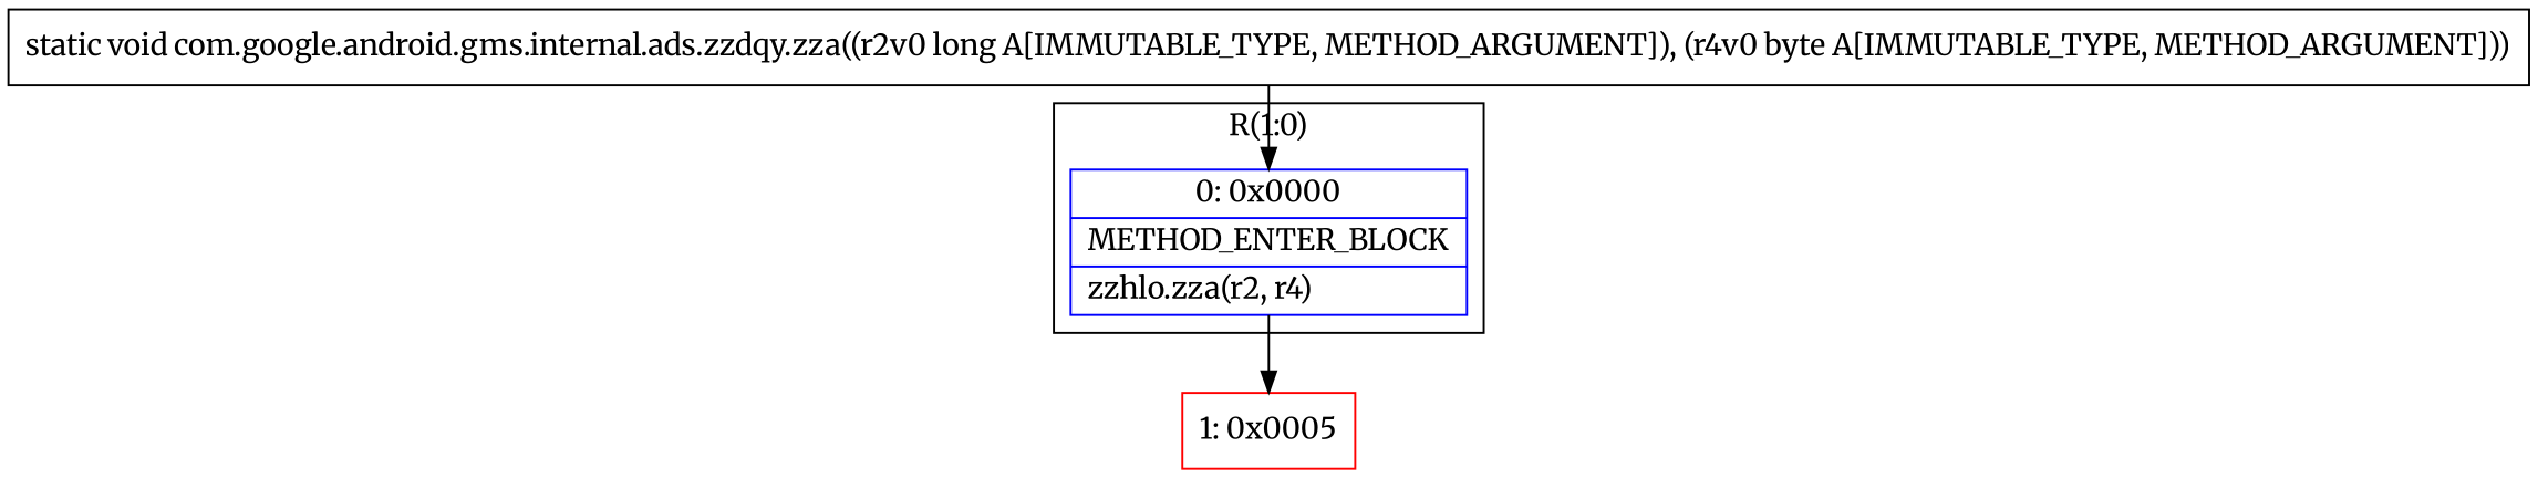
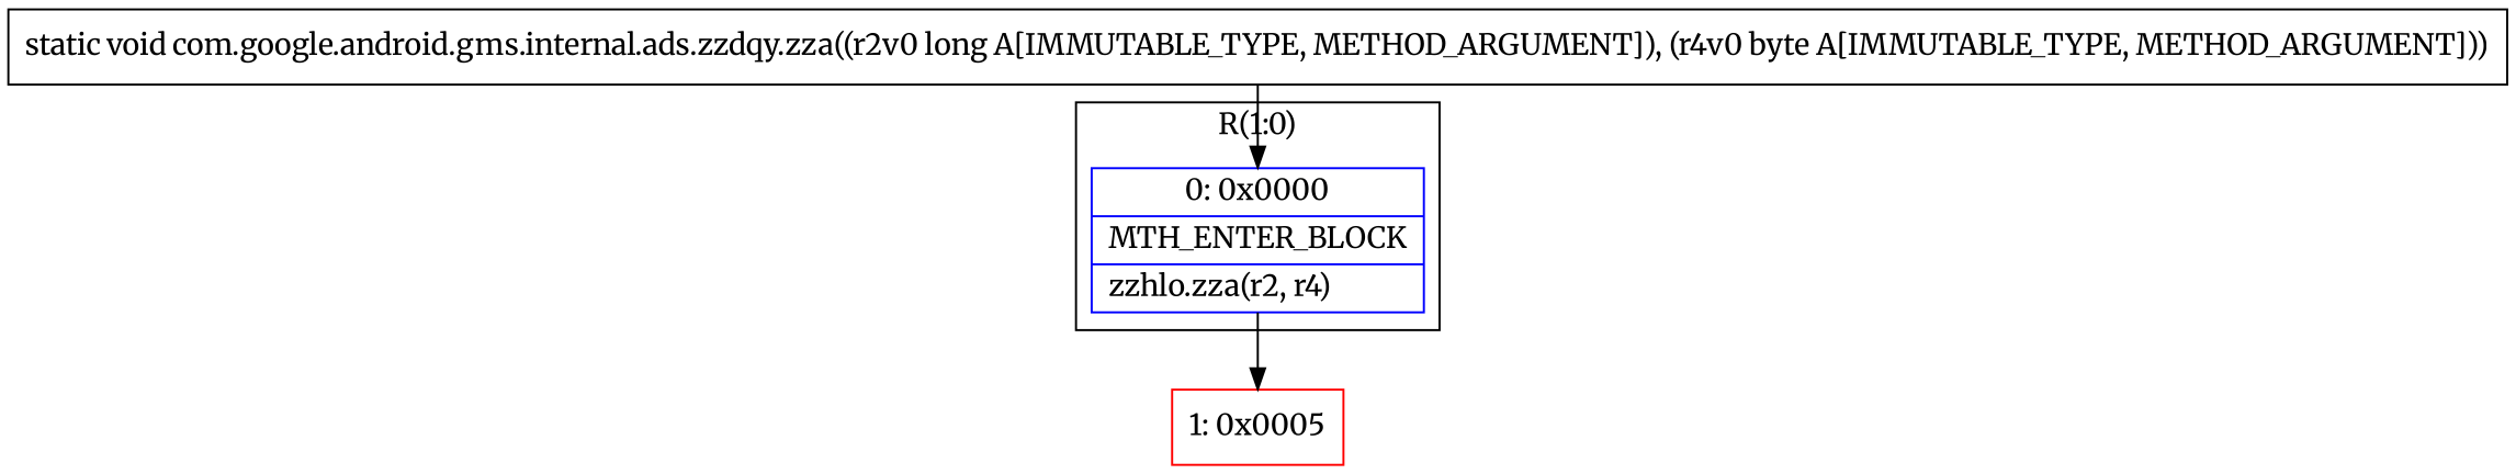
  digraph {
    fontname=Merriweather
    node [shape=record fontname=Merriweather]
    edge [fontname=Merriweather]
-   n1 [color=blue label="{0\:\ 0x0000|METHOD_ENTER_BLOCK\l|zzhlo.zza(r2, r4)\l}"]
+   n1 [color=blue label="{0\:\ 0x0000|MTH_ENTER_BLOCK\l|zzhlo.zza(r2, r4)\l}"]
    n2 [color=red label="{1\:\ 0x0005}"]
    n3 [label="{static void com.google.android.gms.internal.ads.zzdqy.zza((r2v0 long A[IMMUTABLE_TYPE, METHOD_ARGUMENT]), (r4v0 byte A[IMMUTABLE_TYPE, METHOD_ARGUMENT])) }"]
    subgraph cluster_1 {
      label="R(1:0)"
      n1
    }
    n1 -> n2
    n3 -> n1
  }
